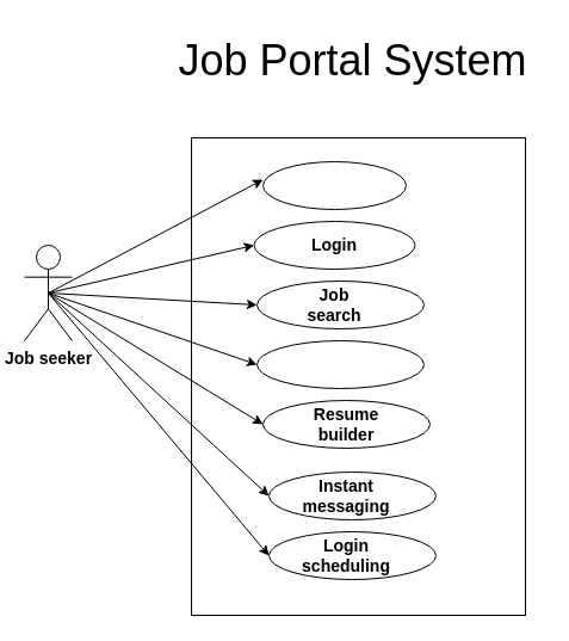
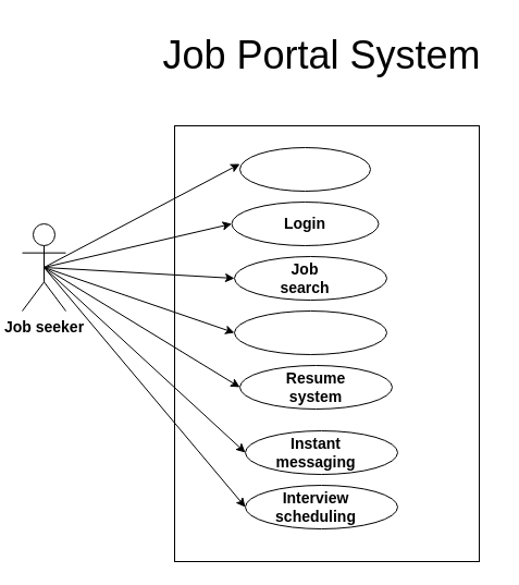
  <mxCell id="0" />
  <mxCell id="1" parent="0" />
  <mxCell id="2" value="&lt;font style=&quot;font-size: 14px;&quot;&gt;&lt;b&gt;Job seeker&lt;/b&gt;&lt;/font&gt;" style="shape=umlActor;verticalLabelPosition=bottom;verticalAlign=top;html=1;outlineConnect=0;" vertex="1" parent="1"><mxGeometry x="20" y="205" width="40" height="80" as="geometry" /></mxCell>
  <mxCell id="3" value="Job Portal system" style="text;html=1;align=center;verticalAlign=middle;resizable=0;points=[];autosize=1;strokeColor=none;fillColor=none;" vertex="1" parent="1"><mxGeometry x="220" y="255" width="120" height="30" as="geometry" /></mxCell>
  <mxCell id="4" value="" style="rounded=0;whiteSpace=wrap;html=1;" vertex="1" parent="1"><mxGeometry x="160" y="115" width="280" height="400" as="geometry" /></mxCell>
  <mxCell id="5" value="" style="ellipse;whiteSpace=wrap;html=1;" vertex="1" parent="1"><mxGeometry x="220" y="135" width="120" height="40" as="geometry" /></mxCell>
  <mxCell id="6" value="" style="ellipse;whiteSpace=wrap;html=1;" vertex="1" parent="1"><mxGeometry x="212.5" y="185" width="135" height="40" as="geometry" /></mxCell>
  <mxCell id="7" value="" style="ellipse;whiteSpace=wrap;html=1;" vertex="1" parent="1"><mxGeometry x="215" y="235" width="140" height="40" as="geometry" /></mxCell>
  <mxCell id="8" value="&lt;font style=&quot;font-size: 14px;&quot;&gt;&lt;b&gt;Login&lt;/b&gt;&lt;/font&gt;" style="text;html=1;align=center;verticalAlign=middle;whiteSpace=wrap;rounded=0;" vertex="1" parent="1"><mxGeometry x="250" y="190" width="60" height="30" as="geometry" /></mxCell>
  <mxCell id="9" value="&lt;font style=&quot;font-size: 36px;&quot;&gt;Job Portal System&lt;/font&gt;" style="text;html=1;align=center;verticalAlign=middle;resizable=0;points=[];autosize=1;strokeColor=none;fillColor=none;" vertex="1" parent="1"><mxGeometry x="135" y="20" width="320" height="60" as="geometry" /></mxCell>
  <mxCell id="10" value="" style="endArrow=classic;html=1;rounded=0;entryX=0;entryY=0.5;entryDx=0;entryDy=0;" edge="1" parent="1"><mxGeometry width="50" height="50" relative="1" as="geometry"><mxPoint x="40" y="245" as="sourcePoint" /><mxPoint x="220" y="150" as="targetPoint" /></mxGeometry></mxCell>
  <mxCell id="11" value="" style="endArrow=classic;html=1;rounded=0;exitX=0.5;exitY=0.5;exitDx=0;exitDy=0;exitPerimeter=0;" edge="1" parent="1" source="2"><mxGeometry width="50" height="50" relative="1" as="geometry"><mxPoint x="42.5" as="sourcePoint" y="225" /><mxPoint x="212.5" y="205" as="targetPoint" /></mxGeometry></mxCell>
  <mxCell id="12" value="&lt;font style=&quot;font-size: 14px;&quot;&gt;&lt;b&gt;Job search&lt;/b&gt;&lt;/font&gt;" style="text;html=1;align=center;verticalAlign=middle;whiteSpace=wrap;rounded=0;" vertex="1" parent="1"><mxGeometry x="250" y="240" width="60" height="30" as="geometry" /></mxCell>
  <mxCell id="13" value="" style="ellipse;whiteSpace=wrap;html=1;" vertex="1" parent="1"><mxGeometry x="215" y="285" width="140" height="40" as="geometry" /></mxCell>
  <mxCell id="14" value="" style="ellipse;whiteSpace=wrap;html=1;" vertex="1" parent="1"><mxGeometry x="220" y="335" width="140" height="40" as="geometry" /></mxCell>
- <mxCell id="15" value="&lt;font style=&quot;font-size: 14px;&quot;&gt;&lt;b&gt;Resume builder&lt;/b&gt;&lt;/font&gt;" style="text;html=1;align=center;verticalAlign=middle;whiteSpace=wrap;rounded=0;" vertex="1" parent="1"><mxGeometry x="260" y="340" width="60" height="30" as="geometry" /></mxCell>
+ <mxCell id="15" value="&lt;font style=&quot;font-size: 14px;&quot;&gt;&lt;b&gt;Resume system&lt;/b&gt;&lt;/font&gt;" style="text;html=1;align=center;verticalAlign=middle;whiteSpace=wrap;rounded=0;" vertex="1" parent="1"><mxGeometry x="260" y="340" width="60" height="30" as="geometry" /></mxCell>
  <mxCell id="16" value="" style="ellipse;whiteSpace=wrap;html=1;" vertex="1" parent="1"><mxGeometry x="225" y="445" width="140" height="40" as="geometry" /></mxCell>
  <mxCell id="17" value="" style="ellipse;whiteSpace=wrap;html=1;" vertex="1" parent="1"><mxGeometry x="225" y="395" width="140" height="40" as="geometry" /></mxCell>
  <mxCell id="18" value="&lt;font style=&quot;font-size: 14px;&quot;&gt;&lt;b&gt;Instant messaging&lt;/b&gt;&lt;/font&gt;" style="text;html=1;align=center;verticalAlign=middle;whiteSpace=wrap;rounded=0;" vertex="1" parent="1"><mxGeometry x="260" y="400" width="60" height="30" as="geometry" /></mxCell>
- <mxCell id="19" value="&lt;font style=&quot;font-size: 14px;&quot;&gt;&lt;b&gt;Login scheduling&lt;/b&gt;&lt;/font&gt;" style="text;html=1;align=center;verticalAlign=middle;whiteSpace=wrap;rounded=0;" vertex="1" parent="1"><mxGeometry x="260" y="450" width="60" height="30" as="geometry" /></mxCell>
+ <mxCell id="19" value="&lt;font style=&quot;font-size: 14px;&quot;&gt;&lt;b&gt;Interview scheduling&lt;/b&gt;&lt;/font&gt;" style="text;html=1;align=center;verticalAlign=middle;whiteSpace=wrap;rounded=0;" vertex="1" parent="1"><mxGeometry x="260" y="450" width="60" height="30" as="geometry" /></mxCell>
  <mxCell id="20" value="" style="endArrow=classic;html=1;rounded=0;exitX=0.5;exitY=0.5;exitDx=0;exitDy=0;exitPerimeter=0;entryX=0;entryY=0.5;entryDx=0;entryDy=0;" edge="1" parent="1" source="2" target="7"><mxGeometry width="50" height="50" relative="1" as="geometry"><mxPoint x="90" y="315" as="sourcePoint" /><mxPoint x="140" y="265" as="targetPoint" /></mxGeometry></mxCell>
  <mxCell id="21" value="" style="endArrow=classic;html=1;rounded=0;entryX=0;entryY=0.5;entryDx=0;entryDy=0;" edge="1" parent="1" target="13"><mxGeometry width="50" height="50" relative="1" as="geometry"><mxPoint x="40" y="245" as="sourcePoint" /><mxPoint x="140" y="275" as="targetPoint" /></mxGeometry></mxCell>
  <mxCell id="22" value="" style="endArrow=classic;html=1;rounded=0;exitX=0.5;exitY=0.5;exitDx=0;exitDy=0;exitPerimeter=0;" edge="1" parent="1" source="2"><mxGeometry width="50" height="50" relative="1" as="geometry"><mxPoint x="80" y="365" as="sourcePoint" /><mxPoint x="220" y="355" as="targetPoint" /></mxGeometry></mxCell>
  <mxCell id="23" value="" style="endArrow=classic;html=1;rounded=0;exitX=0.5;exitY=0.5;exitDx=0;exitDy=0;exitPerimeter=0;entryX=0;entryY=0.5;entryDx=0;entryDy=0;" edge="1" parent="1" source="2" target="17"><mxGeometry width="50" height="50" relative="1" as="geometry"><mxPoint x="50" y="255" as="sourcePoint" /><mxPoint x="110" y="345" as="targetPoint" /></mxGeometry></mxCell>
  <mxCell id="24" value="" style="endArrow=classic;html=1;rounded=0;entryX=0;entryY=0.5;entryDx=0;entryDy=0;exitX=0.5;exitY=0.5;exitDx=0;exitDy=0;exitPerimeter=0;" edge="1" parent="1" source="2" target="16"><mxGeometry width="50" height="50" relative="1" as="geometry"><mxPoint x="50" y="255" as="sourcePoint" /><mxPoint x="120" y="350" as="targetPoint" /></mxGeometry></mxCell>
